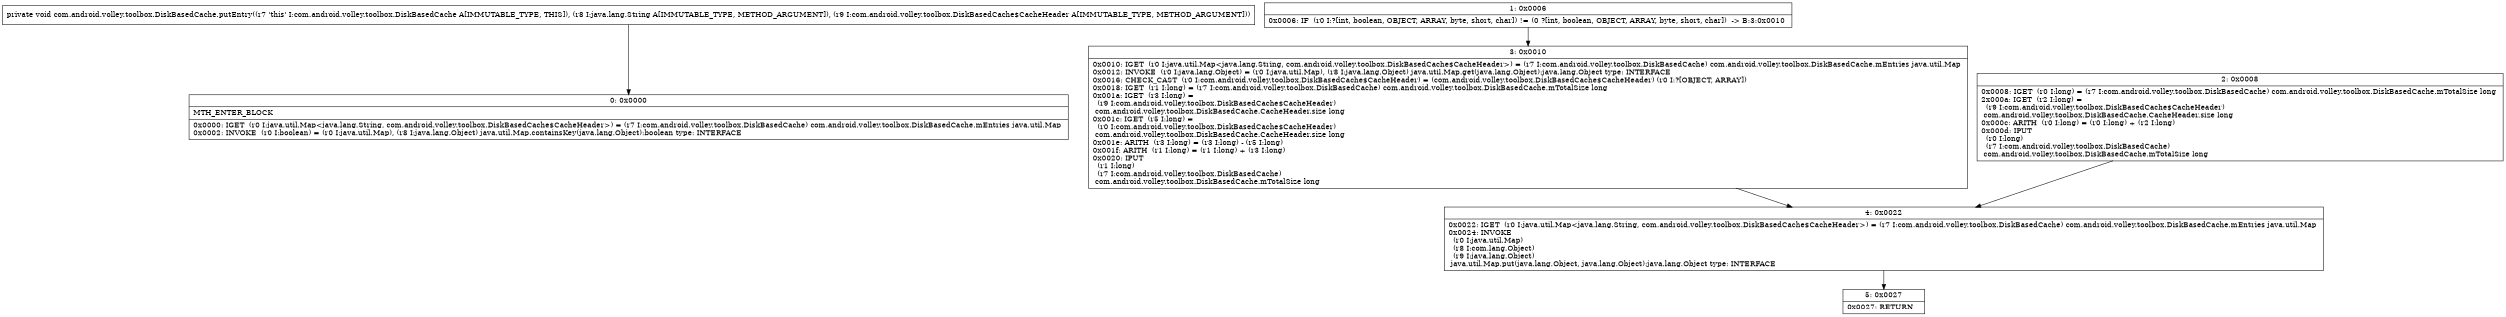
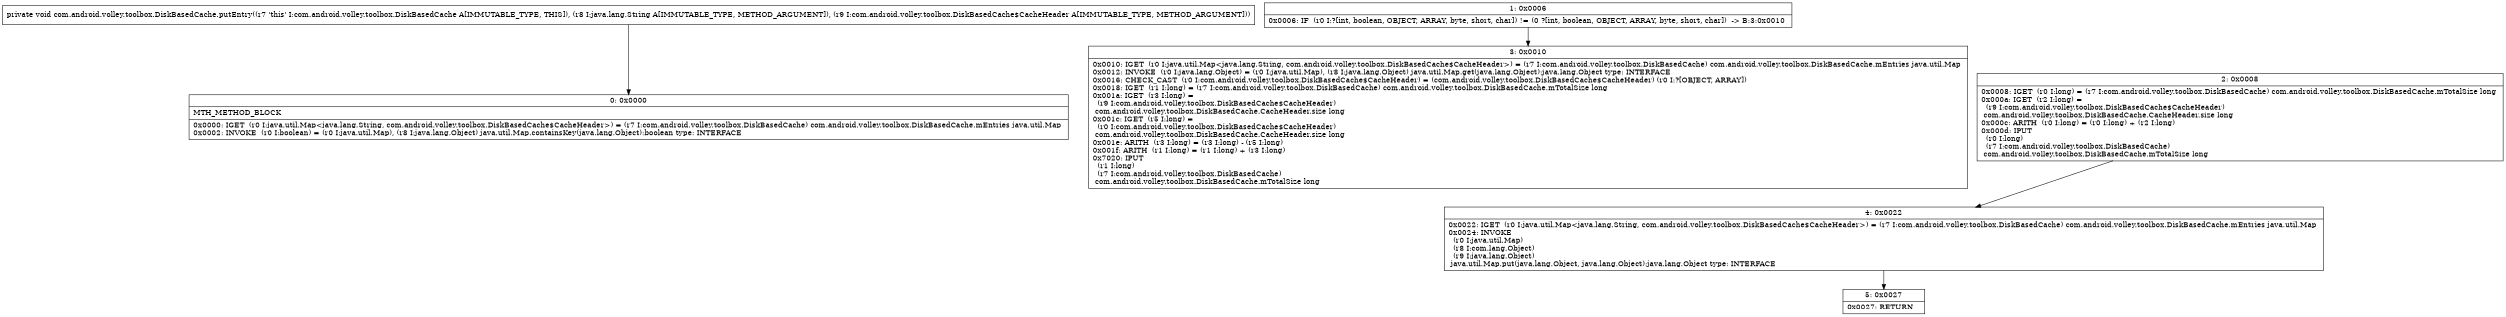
  digraph {
    node [shape=record]
-   n1 [label="{0\:\ 0x0000|MTH_ENTER_BLOCK\l|0x0000: IGET  (r0 I:java.util.Map\<java.lang.String, com.android.volley.toolbox.DiskBasedCache$CacheHeader\>) = (r7 I:com.android.volley.toolbox.DiskBasedCache) com.android.volley.toolbox.DiskBasedCache.mEntries java.util.Map \l0x0002: INVOKE  (r0 I:boolean) = (r0 I:java.util.Map), (r8 I:java.lang.Object) java.util.Map.containsKey(java.lang.Object):boolean type: INTERFACE \l}"]
+   n1 [label="{0\:\ 0x0000|MTH_METHOD_BLOCK\l|0x0000: IGET  (r0 I:java.util.Map\<java.lang.String, com.android.volley.toolbox.DiskBasedCache$CacheHeader\>) = (r7 I:com.android.volley.toolbox.DiskBasedCache) com.android.volley.toolbox.DiskBasedCache.mEntries java.util.Map \l0x0002: INVOKE  (r0 I:boolean) = (r0 I:java.util.Map), (r8 I:java.lang.Object) java.util.Map.containsKey(java.lang.Object):boolean type: INTERFACE \l}"]
    n2 [label="{1\:\ 0x0006|0x0006: IF  (r0 I:?[int, boolean, OBJECT, ARRAY, byte, short, char]) != (0 ?[int, boolean, OBJECT, ARRAY, byte, short, char])  \-\> B:3:0x0010 \l}"]
-   n3 [label="{3\:\ 0x0010|0x0010: IGET  (r0 I:java.util.Map\<java.lang.String, com.android.volley.toolbox.DiskBasedCache$CacheHeader\>) = (r7 I:com.android.volley.toolbox.DiskBasedCache) com.android.volley.toolbox.DiskBasedCache.mEntries java.util.Map \l0x0012: INVOKE  (r0 I:java.lang.Object) = (r0 I:java.util.Map), (r8 I:java.lang.Object) java.util.Map.get(java.lang.Object):java.lang.Object type: INTERFACE \l0x0016: CHECK_CAST  (r0 I:com.android.volley.toolbox.DiskBasedCache$CacheHeader) = (com.android.volley.toolbox.DiskBasedCache$CacheHeader) (r0 I:?[OBJECT, ARRAY]) \l0x0018: IGET  (r1 I:long) = (r7 I:com.android.volley.toolbox.DiskBasedCache) com.android.volley.toolbox.DiskBasedCache.mTotalSize long \l0x001a: IGET  (r3 I:long) = \l  (r9 I:com.android.volley.toolbox.DiskBasedCache$CacheHeader)\l com.android.volley.toolbox.DiskBasedCache.CacheHeader.size long \l0x001c: IGET  (r5 I:long) = \l  (r0 I:com.android.volley.toolbox.DiskBasedCache$CacheHeader)\l com.android.volley.toolbox.DiskBasedCache.CacheHeader.size long \l0x001e: ARITH  (r3 I:long) = (r3 I:long) \- (r5 I:long) \l0x001f: ARITH  (r1 I:long) = (r1 I:long) + (r3 I:long) \l0x0020: IPUT  \l  (r1 I:long)\l  (r7 I:com.android.volley.toolbox.DiskBasedCache)\l com.android.volley.toolbox.DiskBasedCache.mTotalSize long \l}"]
-   n4 [label="{2\:\ 0x0008|0x0008: IGET  (r0 I:long) = (r7 I:com.android.volley.toolbox.DiskBasedCache) com.android.volley.toolbox.DiskBasedCache.mTotalSize long \l2x000a: IGET  (r2 I:long) = \l  (r9 I:com.android.volley.toolbox.DiskBasedCache$CacheHeader)\l com.android.volley.toolbox.DiskBasedCache.CacheHeader.size long \l0x000c: ARITH  (r0 I:long) = (r0 I:long) + (r2 I:long) \l0x000d: IPUT  \l  (r0 I:long)\l  (r7 I:com.android.volley.toolbox.DiskBasedCache)\l com.android.volley.toolbox.DiskBasedCache.mTotalSize long \l}"]
+   n3 [label="{3\:\ 0x0010|0x0010: IGET  (r0 I:java.util.Map\<java.lang.String, com.android.volley.toolbox.DiskBasedCache$CacheHeader\>) = (r7 I:com.android.volley.toolbox.DiskBasedCache) com.android.volley.toolbox.DiskBasedCache.mEntries java.util.Map \l0x0012: INVOKE  (r0 I:java.lang.Object) = (r0 I:java.util.Map), (r8 I:java.lang.Object) java.util.Map.get(java.lang.Object):java.lang.Object type: INTERFACE \l0x0016: CHECK_CAST  (r0 I:com.android.volley.toolbox.DiskBasedCache$CacheHeader) = (com.android.volley.toolbox.DiskBasedCache$CacheHeader) (r0 I:?[OBJECT, ARRAY]) \l0x0018: IGET  (r1 I:long) = (r7 I:com.android.volley.toolbox.DiskBasedCache) com.android.volley.toolbox.DiskBasedCache.mTotalSize long \l0x001a: IGET  (r3 I:long) = \l  (r9 I:com.android.volley.toolbox.DiskBasedCache$CacheHeader)\l com.android.volley.toolbox.DiskBasedCache.CacheHeader.size long \l0x001c: IGET  (r5 I:long) = \l  (r0 I:com.android.volley.toolbox.DiskBasedCache$CacheHeader)\l com.android.volley.toolbox.DiskBasedCache.CacheHeader.size long \l0x001e: ARITH  (r3 I:long) = (r3 I:long) \- (r5 I:long) \l0x001f: ARITH  (r1 I:long) = (r1 I:long) + (r3 I:long) \l0x7020: IPUT  \l  (r1 I:long)\l  (r7 I:com.android.volley.toolbox.DiskBasedCache)\l com.android.volley.toolbox.DiskBasedCache.mTotalSize long \l}"]
+   n4 [label="{2\:\ 0x0008|0x0008: IGET  (r0 I:long) = (r7 I:com.android.volley.toolbox.DiskBasedCache) com.android.volley.toolbox.DiskBasedCache.mTotalSize long \l0x000a: IGET  (r2 I:long) = \l  (r9 I:com.android.volley.toolbox.DiskBasedCache$CacheHeader)\l com.android.volley.toolbox.DiskBasedCache.CacheHeader.size long \l0x000c: ARITH  (r0 I:long) = (r0 I:long) + (r2 I:long) \l0x000d: IPUT  \l  (r0 I:long)\l  (r7 I:com.android.volley.toolbox.DiskBasedCache)\l com.android.volley.toolbox.DiskBasedCache.mTotalSize long \l}"]
    n5 [label="{4\:\ 0x0022|0x0022: IGET  (r0 I:java.util.Map\<java.lang.String, com.android.volley.toolbox.DiskBasedCache$CacheHeader\>) = (r7 I:com.android.volley.toolbox.DiskBasedCache) com.android.volley.toolbox.DiskBasedCache.mEntries java.util.Map \l0x0024: INVOKE  \l  (r0 I:java.util.Map)\l  (r8 I:com.lang.Object)\l  (r9 I:java.lang.Object)\l java.util.Map.put(java.lang.Object, java.lang.Object):java.lang.Object type: INTERFACE \l}"]
    n6 [label="{5\:\ 0x0027|0x0027: RETURN   \l}"]
    n7 [label="{private void com.android.volley.toolbox.DiskBasedCache.putEntry((r7 'this' I:com.android.volley.toolbox.DiskBasedCache A[IMMUTABLE_TYPE, THIS]), (r8 I:java.lang.String A[IMMUTABLE_TYPE, METHOD_ARGUMENT]), (r9 I:com.android.volley.toolbox.DiskBasedCache$CacheHeader A[IMMUTABLE_TYPE, METHOD_ARGUMENT])) }"]
    n2 -> n3
-   n3 -> n5
    n4 -> n5
    n5 -> n6
    n7 -> n1
  }
